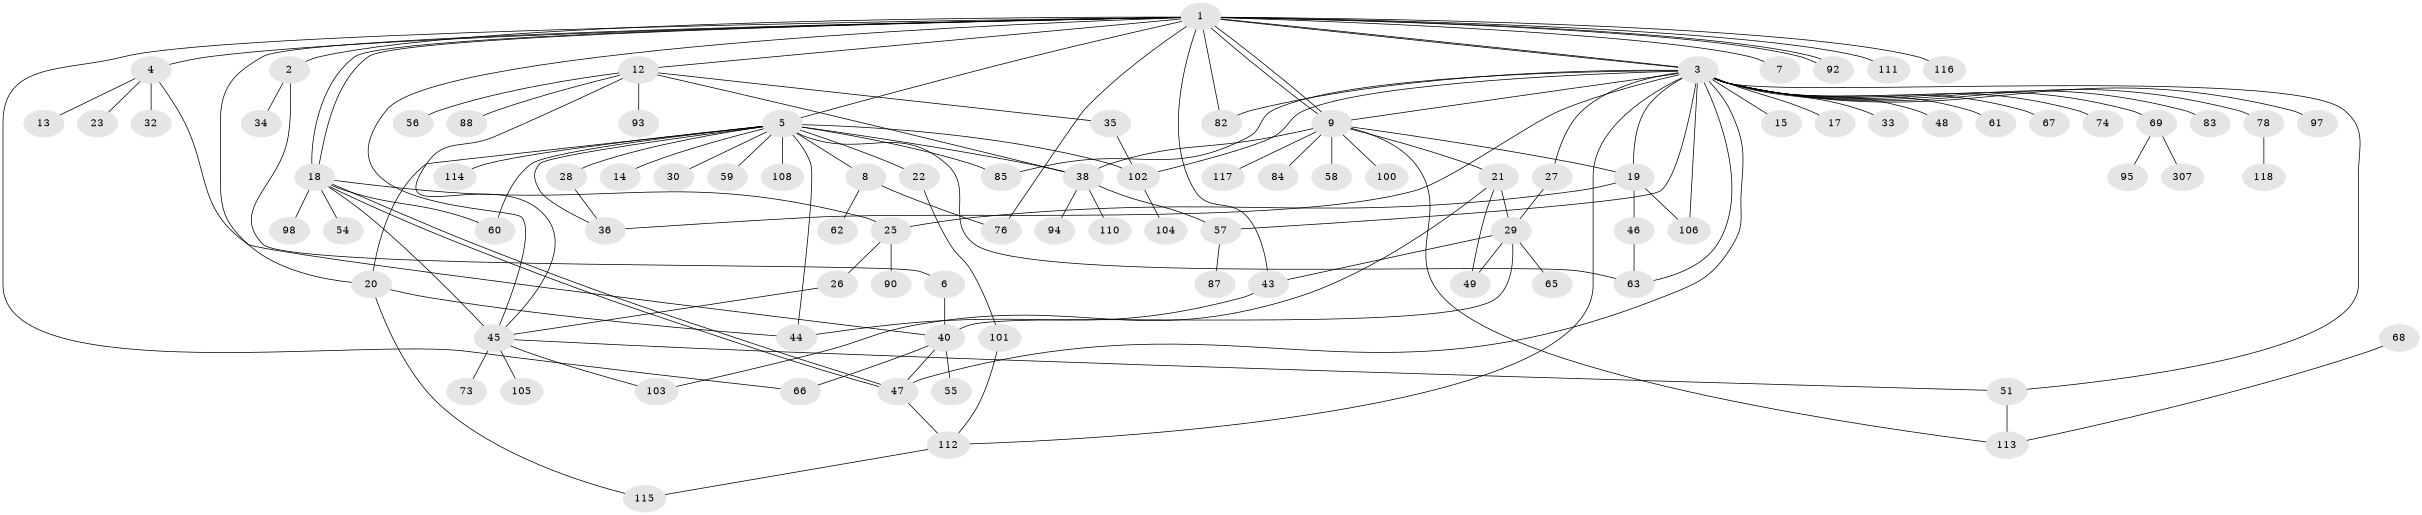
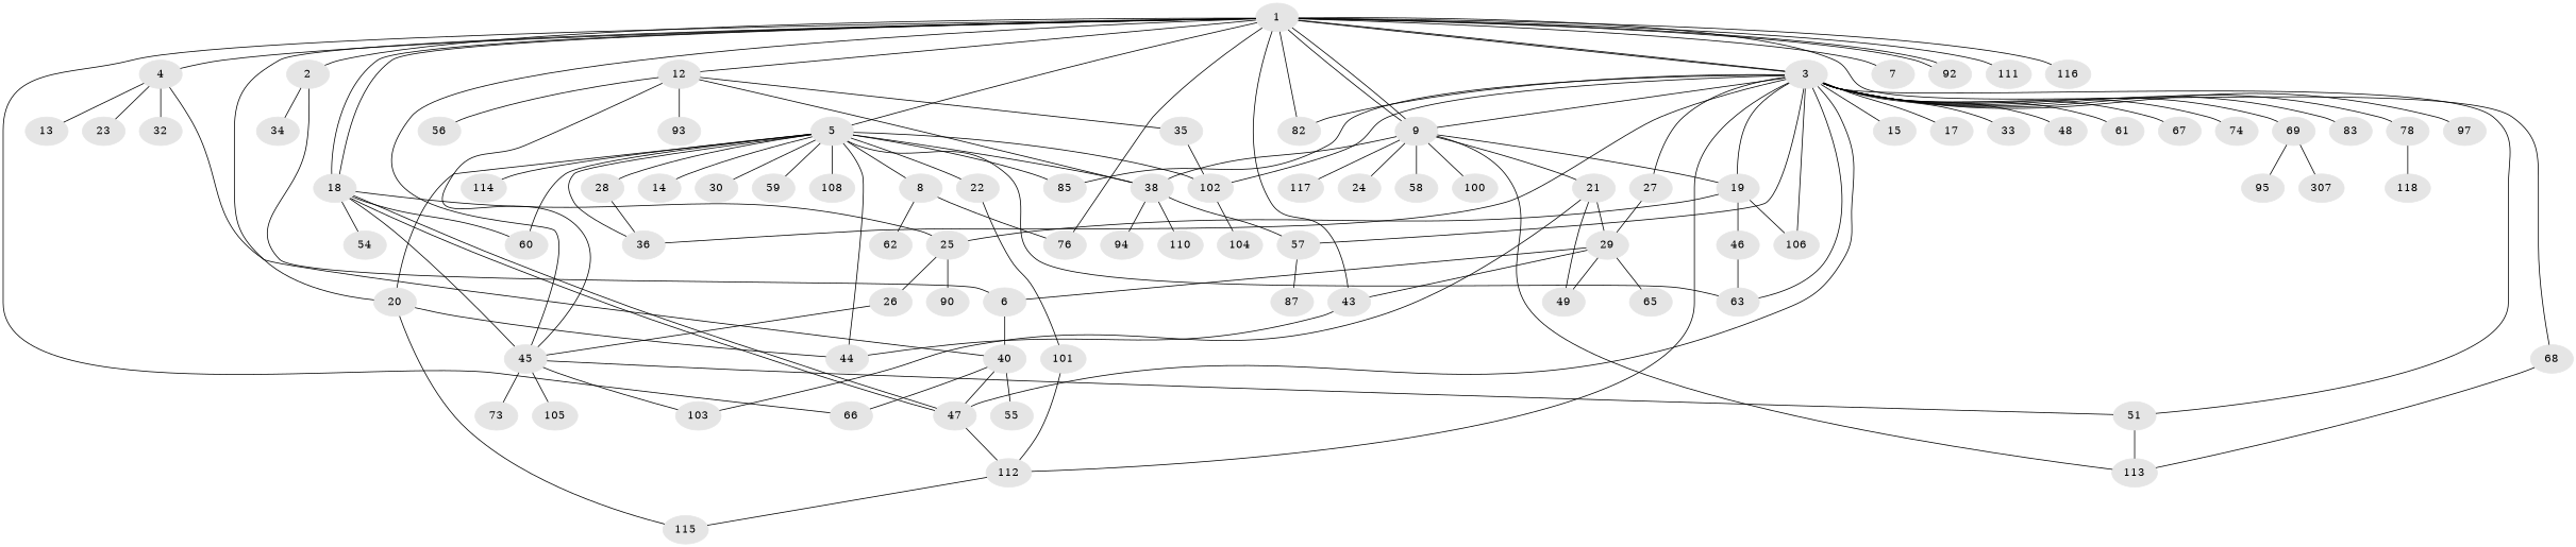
  graph {
    node [color=gray90 style=filled]
    1 [super="+77"]
    2 [super="+16"]
    3 [super="+11"]
    4 [super="+91"]
    5 [super="+10"]
    7
    9 [super="+80"]
    12 [super="+64"]
    18 [super="+119"]
    20 [super="+31"]
    43 [super="+50"]
    45 [super="+53"]
    66
    68 [super="+86"]
    76
    82
    92
    111
    116
    6
    34
    15
    17
    19 [super="+52"]
    27
    33
    36 [super="+71"]
    47 [super="+96"]
    48
    51 [super="+81"]
    57 [super="+84"]
    61
    63
    67
    69
    74 [super="+79"]
    78
    83
    85
    97
    102 [super="+109"]
    106
    112
    13
    23 [super="+39"]
    32
    40 [super="+89"]
    8 [super="+72"]
    14
    22
    28 [super="+42"]
    30
    38 [super="+75"]
    44 [super="+99"]
    59
    60
    108
    114
    21 [super="+37"]
-   24 [label=84]
+   24
    58
    100
    113
    117
    35
    56
-   88
    93
    25 [super="+41"]
    54
-   98
    115
    103
    73
    105
    46
    29 [super="+70"]
    87
    95
    n80 [label=307]
    118
    104
    55
    62
    101
    94
    110
    49
    26
    90
    65
    1 -- 2
    1 -- 3
    1 -- 3
    1 -- 4
    1 -- 5
    1 -- 7
    1 -- 9
    1 -- 9
    1 -- 12
    1 -- 18
    1 -- 18
    1 -- 20
    1 -- 43
    1 -- 45
    1 -- 66
+   1 -- 68
    1 -- 76
    1 -- 82
    1 -- 92
    1 -- 92
    1 -- 111
    1 -- 116
    2 -- 6
    2 -- 34
    3 -- 9
    3 -- 82
    3 -- 15
    3 -- 17
    3 -- 19
    3 -- 27
    3 -- 33
    3 -- 36
    3 -- 47
    3 -- 48
    3 -- 51
    3 -- 57
    3 -- 61
    3 -- 63
    3 -- 67
    3 -- 69
    3 -- 74
    3 -- 78
    3 -- 83
    3 -- 85
    3 -- 97
    3 -- 102
    3 -- 106
    3 -- 112
    4 -- 13
    4 -- 23
    4 -- 32
    4 -- 40
    5 -- 20
    5 -- 36
    5 -- 63
    5 -- 85
    5 -- 102
    5 -- 8
    5 -- 14
    5 -- 22
    5 -- 28
    5 -- 30
    5 -- 38
    5 -- 44
    5 -- 59
    5 -- 60
    5 -- 108
    5 -- 114
    9 -- 19
    9 -- 38
    9 -- 21
    9 -- 24
    9 -- 58
    9 -- 100
    9 -- 113
    9 -- 117
    12 -- 45
    12 -- 38
    12 -- 35
    12 -- 56
-   12 -- 88
    12 -- 93
    18 -- 45
    18 -- 47
    18 -- 47
    18 -- 60
    18 -- 25
    18 -- 54
-   18 -- 98
    20 -- 44
    20 -- 115
    43 -- 44
    45 -- 51
    45 -- 103
    45 -- 73
    45 -- 105
    68 -- 113
    6 -- 40
    19 -- 106
    19 -- 25
    19 -- 46
    27 -- 29
    47 -- 112
    51 -- 113
    57 -- 87
    69 -- 95
    69 -- n80
    78 -- 118
    102 -- 104
    112 -- 115
    40 -- 66
    40 -- 47
    40 -- 55
    8 -- 76
    8 -- 62
    22 -- 101
    28 -- 36
    38 -- 57
    38 -- 94
    38 -- 110
    21 -- 103
    21 -- 29
    21 -- 49
    35 -- 102
    25 -- 26
    25 -- 90
    46 -- 63
    29 -- 43
-   29 -- 40
+   29 -- 6
    29 -- 49
    29 -- 65
    101 -- 112
    26 -- 45
  }
